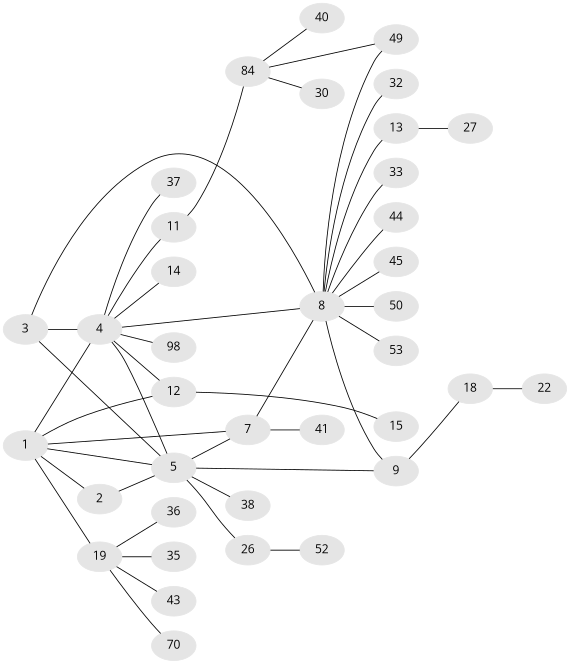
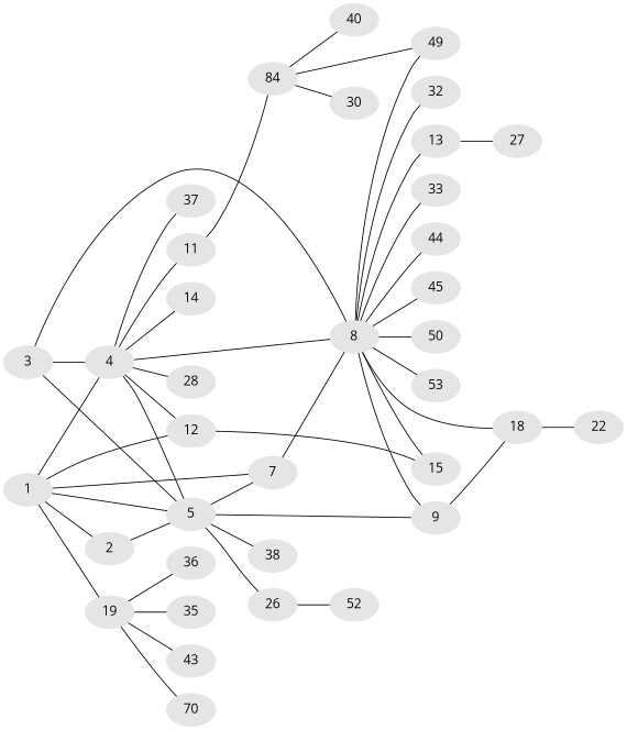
  graph {
    fontname="Open Sans"
    rankdir=LR
    node [color=gray90 fontname="Open Sans" style=filled]
    edge [fontname="Open Sans"]
    1 [super="+51"]
    2
    4 [super="+6"]
    5 [super="+10"]
    7 [super="+16"]
    12 [super="+48"]
    19 [super="+34"]
    8 [super="+23"]
    11 [super="+17"]
    14
-   28 [super="+35" label=98]
+   28 [super="+35"]
    37
    9
    26 [super="+31"]
    38
-   41
    15
    n18 [label=70 super="+42"]
    36
    n20 [label=35]
    43
    3
    13 [super="+21"]
    18 [super="+29"]
    32
    33 [super="+46"]
    44
    45
    49
    50
    53
    n32 [label=84 super="+25"]
    52
    27
    22
    30
    40 [super="+47"]
    1 -- 2
    1 -- 4
    1 -- 5
    1 -- 7
    1 -- 12
    1 -- 19
    2 -- 5
    4 -- 5
    4 -- 12 [weight=2]
    4 -- 8
    4 -- 11
    4 -- 14
    4 -- 28
    4 -- 37
    5 -- 7
    5 -- 9
    5 -- 26
    5 -- 38
    7 -- 8
-   7 -- 41
    12 -- 15
    19 -- n18
    19 -- 36
    19 -- n20
    19 -- 43
    8 -- 9
+   8 -- 15
    8 -- 13
+   8 -- 18 [weight=2]
    8 -- 32
    8 -- 33
    8 -- 44
    8 -- 45
    8 -- 49
    8 -- 50
    8 -- 53
    11 -- n32
    9 -- 18
    26 -- 52
    3 -- 4
    3 -- 5
    3 -- 8
    13 -- 27
    18 -- 22
    n32 -- 49
    n32 -- 30
    n32 -- 40
  }
